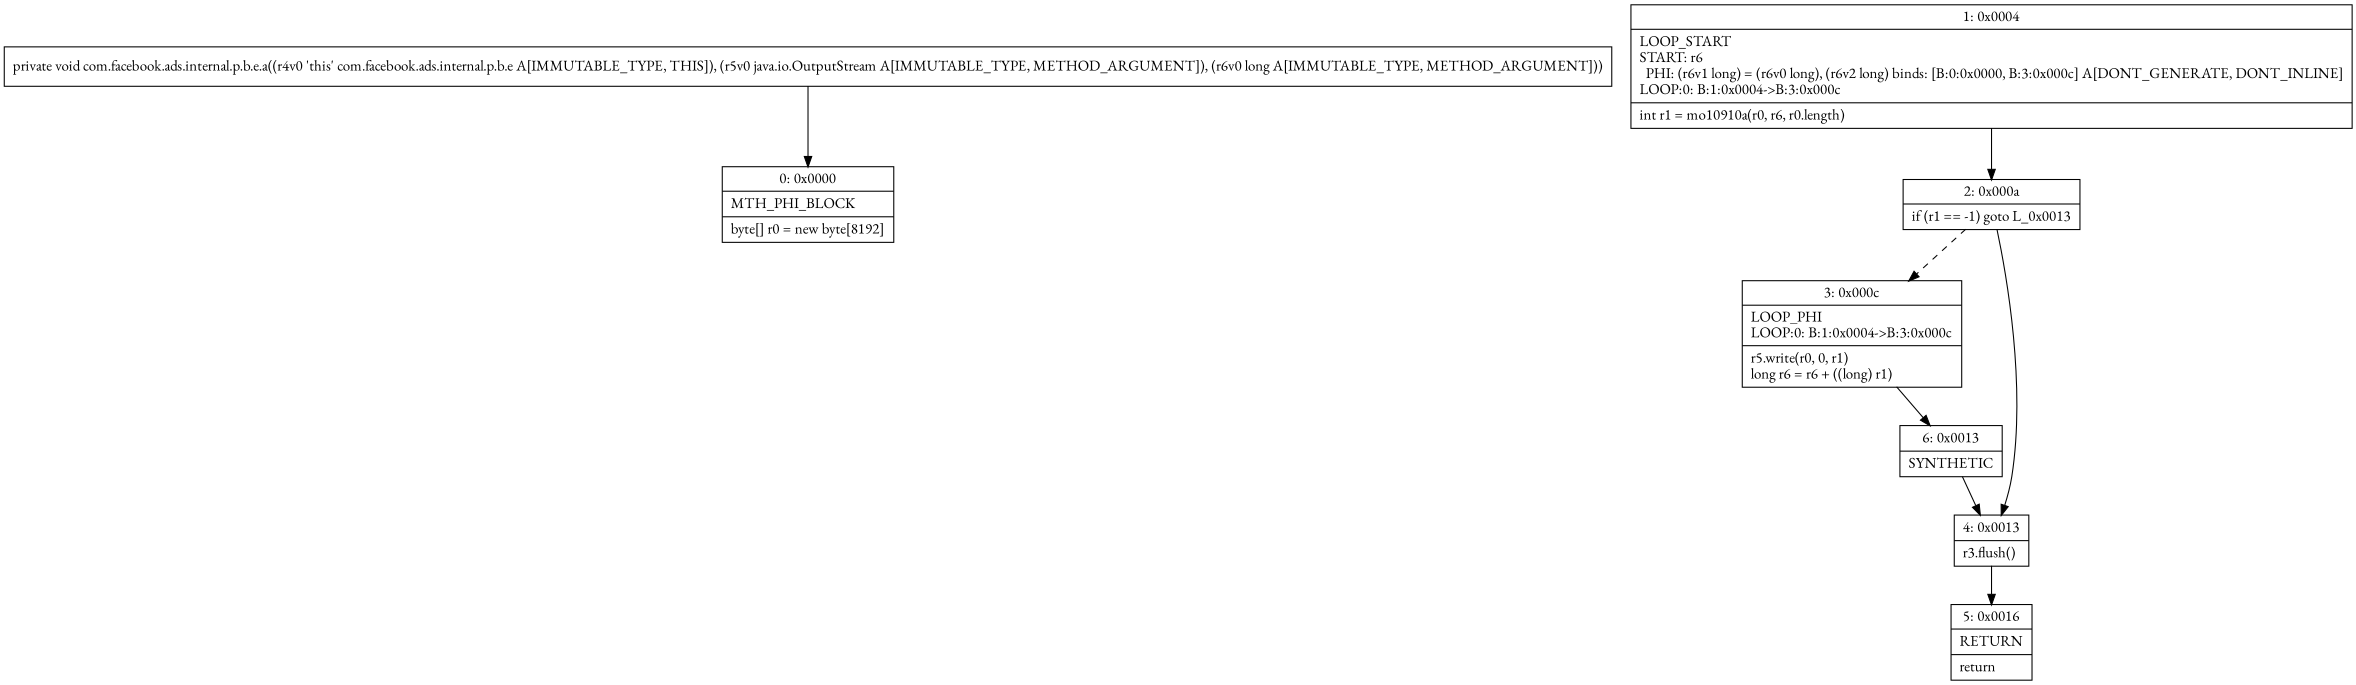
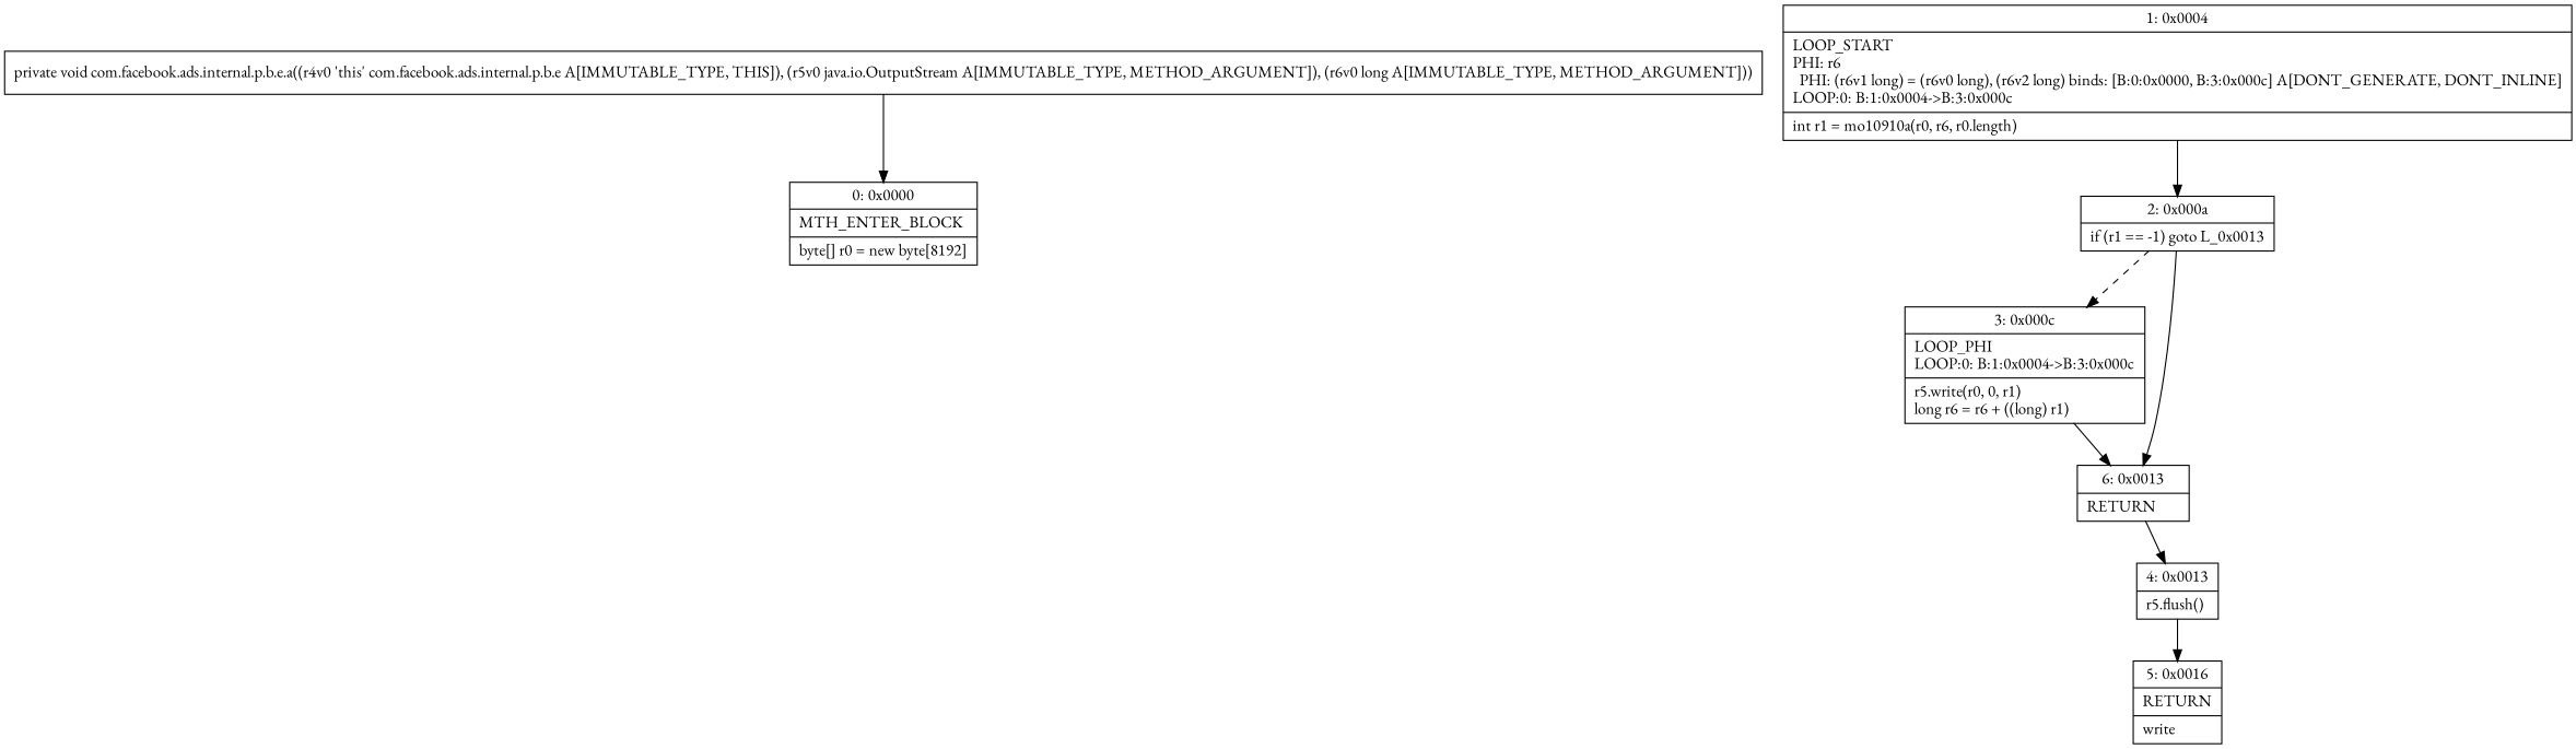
  digraph {
    fontname="EB Garamond"
    node [fontname="EB Garamond" shape=record]
    edge [fontname="EB Garamond"]
-   n1 [label="{0\:\ 0x0000|MTH_PHI_BLOCK\l|byte[] r0 = new byte[8192]\l}"]
-   n2 [label="{1\:\ 0x0004|LOOP_START\lSTART: r6 \l  PHI: (r6v1 long) = (r6v0 long), (r6v2 long) binds: [B:0:0x0000, B:3:0x000c] A[DONT_GENERATE, DONT_INLINE]\lLOOP:0: B:1:0x0004\-\>B:3:0x000c\l|int r1 = mo10910a(r0, r6, r0.length)\l}"]
+   n1 [label="{0\:\ 0x0000|MTH_ENTER_BLOCK\l|byte[] r0 = new byte[8192]\l}"]
+   n2 [label="{1\:\ 0x0004|LOOP_START\lPHI: r6 \l  PHI: (r6v1 long) = (r6v0 long), (r6v2 long) binds: [B:0:0x0000, B:3:0x000c] A[DONT_GENERATE, DONT_INLINE]\lLOOP:0: B:1:0x0004\-\>B:3:0x000c\l|int r1 = mo10910a(r0, r6, r0.length)\l}"]
    n3 [label="{2\:\ 0x000a|if (r1 == \-1) goto L_0x0013\l}"]
    n4 [label="{3\:\ 0x000c|LOOP_PHI\lLOOP:0: B:1:0x0004\-\>B:3:0x000c\l|r5.write(r0, 0, r1)\llong r6 = r6 + ((long) r1)\l}"]
-   n5 [label="{6\:\ 0x0013|SYNTHETIC\l}"]
-   n6 [label="{4\:\ 0x0013|r3.flush()\l}"]
-   n7 [label="{5\:\ 0x0016|RETURN\l|return\l}"]
+   n5 [label="{6\:\ 0x0013|RETURN\l}"]
+   n6 [label="{4\:\ 0x0013|r5.flush()\l}"]
+   n7 [label="{5\:\ 0x0016|RETURN\l|write\l}"]
    n8 [label="{private void com.facebook.ads.internal.p.b.e.a((r4v0 'this' com.facebook.ads.internal.p.b.e A[IMMUTABLE_TYPE, THIS]), (r5v0 java.io.OutputStream A[IMMUTABLE_TYPE, METHOD_ARGUMENT]), (r6v0 long A[IMMUTABLE_TYPE, METHOD_ARGUMENT])) }"]
    n2 -> n3
    n3 -> n4 [style=dashed]
-   n3 -> n6
+   n3 -> n5
    n4 -> n5
    n5 -> n6
    n6 -> n7
    n8 -> n1
  }
